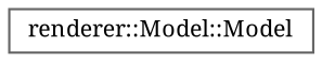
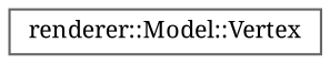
  digraph {
    rankdir=TB
    fontname="Noto Serif"
-   n1 [color=grey40 fillcolor=white fontname="Noto Serif" fontsize=10 height=0.2 label="renderer::Model::Model" shape=box style=filled width=0.4]
+   n1 [color=grey40 fillcolor=white fontname="Noto Serif" fontsize=10 height=0.2 label="renderer::Model::Vertex" shape=box style=filled width=0.4]
  }
